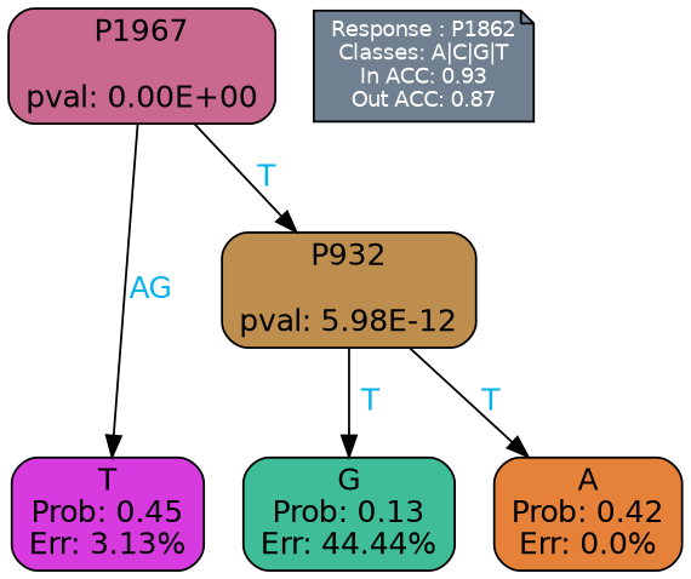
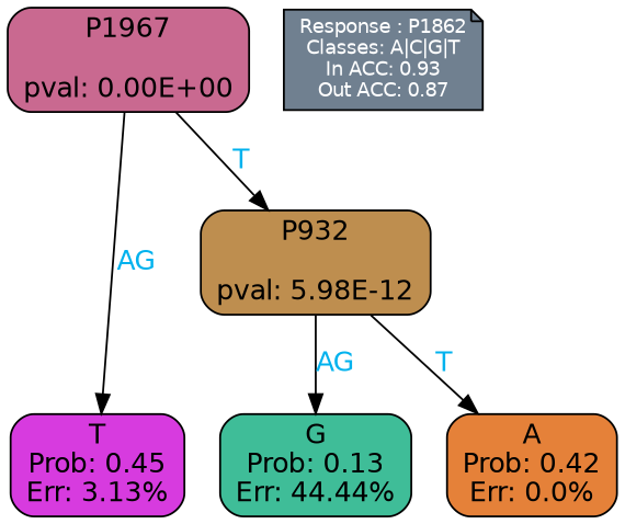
  digraph {
    ranksep=equally
    splines=polylines
    node [color=black fontname=helvetica shape=box style="filled, rounded"]
    edge [fontcolor=deepskyblue2 fontname=helvetica]
    n1 [fillcolor="#3fbd98" label="G\nProb: 0.13\nErr: 44.44%"]
    n2 [fillcolor="#e58139" label="A\nProb: 0.42\nErr: 0.0%"]
    n3 [fillcolor="#d73bdf" label="T\nProb: 0.45\nErr: 3.13%"]
    n4 [align=left fillcolor=slategray fontcolor=white fontsize=10 label="Response : P1862\nClasses: A|C|G|T\nIn ACC: 0.93\nOut ACC: 0.87\n" shape=note style=filled]
    n5 [fillcolor="#c96990" label="P1967\n\npval: 0.00E+00"]
    n6 [fillcolor="#be8e4f" label="P932\n\npval: 5.98E-12"]
    subgraph sub_1 {
      rank=same
      n1
      n2
      n3
    }
    subgraph sub_2 {
      rank=same
      n4
      n5
    }
    n5 -> n3 [label=AG]
    n5 -> n6 [label=T]
-   n6 -> n1 [label=T]
+   n6 -> n1 [label=AG]
    n6 -> n2 [label=T]
  }
